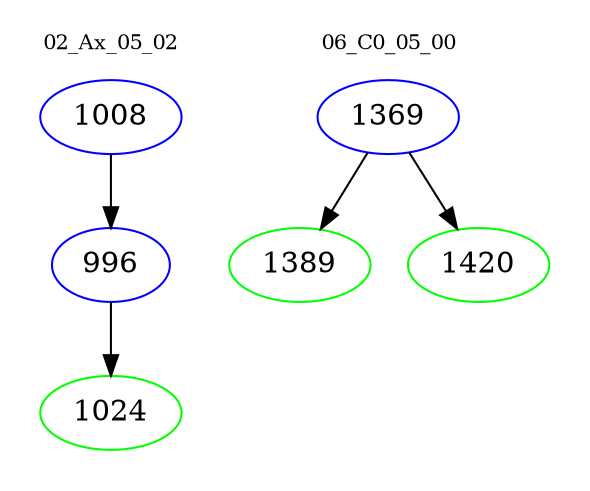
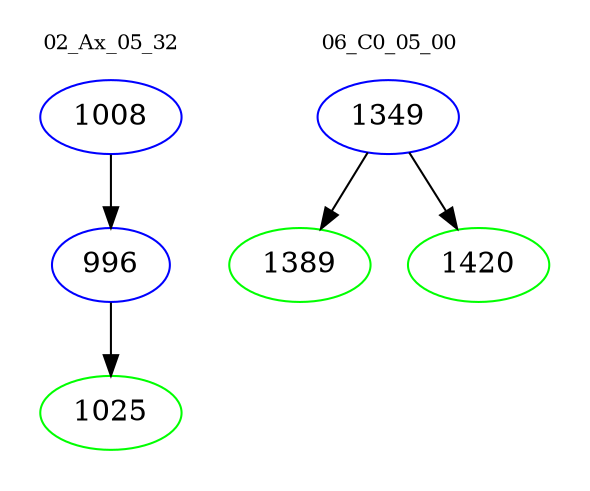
  digraph {
    fontname="DejaVu Serif"
    node [color=blue fontname="DejaVu Serif"]
    edge [color=black fontname="DejaVu Serif"]
    n1 [label=1008]
    n2 [label=996]
-   n3 [color=green label=1024]
+   n3 [color=green label=1025]
    n4 [color=green label=1389]
-   n5 [label=1369]
+   n5 [label=1349]
    n6 [color=green label=1420]
    subgraph cluster_1 {
      color=white
      fontsize=10
-     label="02_Ax_05_02"
+     label="02_Ax_05_32"
      n1
      n2
      n3
    }
    subgraph cluster_2 {
      color=white
      fontsize=10
      label="06_C0_05_00"
      n4
      n5
      n6
    }
    n1 -> n2
    n2 -> n3
    n5 -> n4
    n5 -> n6
  }
